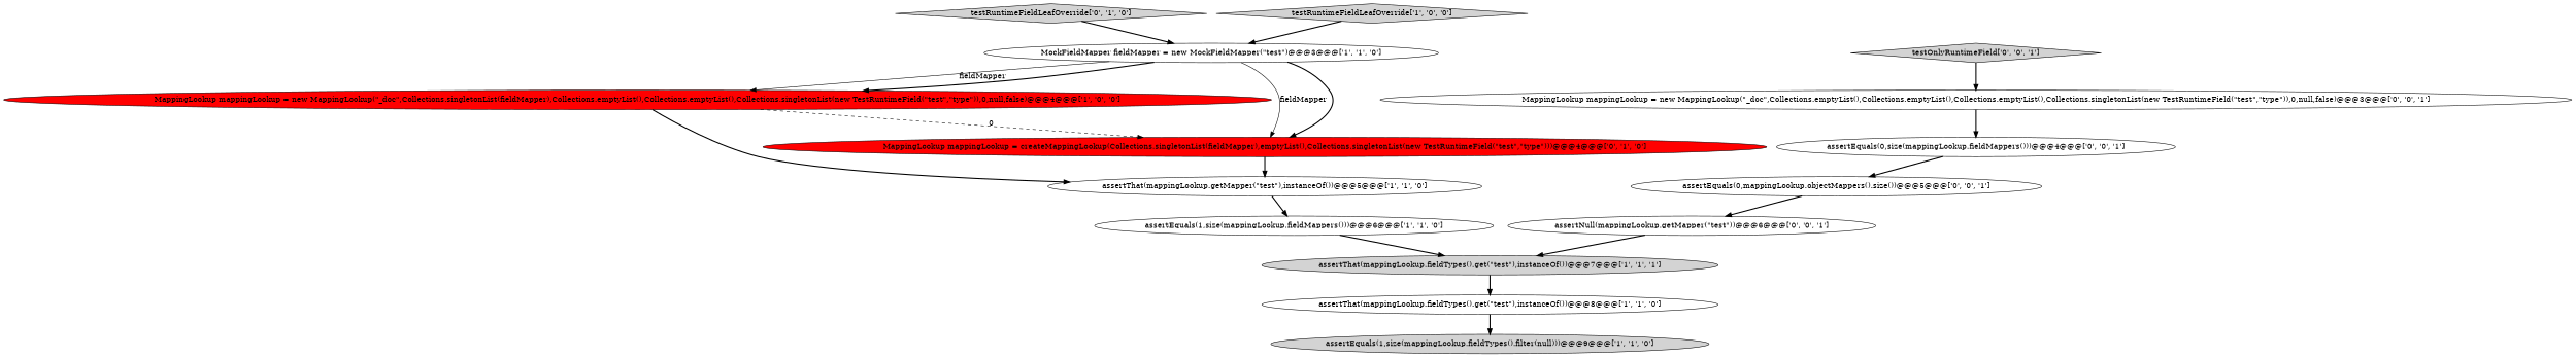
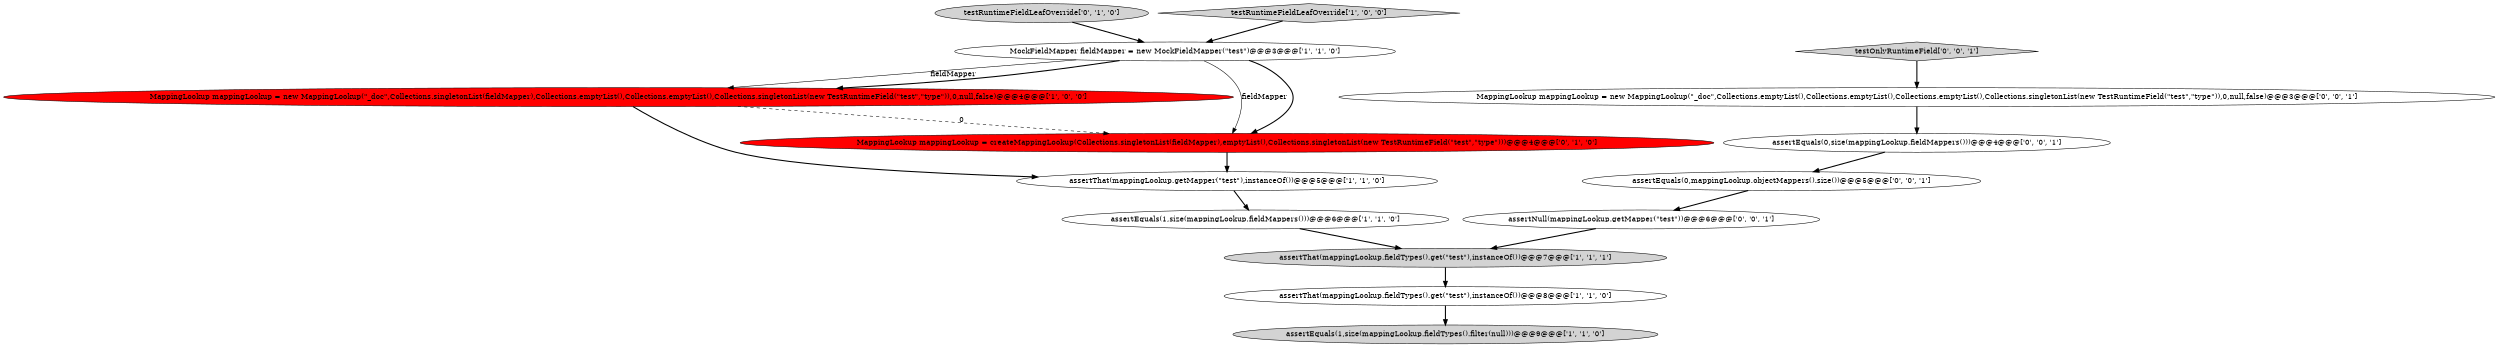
  digraph {
    node [fillcolor=white shape=ellipse style=filled]
    edge [style=bold]
    n1 [fillcolor=red label="MappingLookup mappingLookup = new MappingLookup(\"_doc\",Collections.singletonList(fieldMapper),Collections.emptyList(),Collections.emptyList(),Collections.singletonList(new TestRuntimeField(\"test\",\"type\")),0,null,false)@@@4@@@['1', '0', '0']"]
    n2 [fillcolor=red label="MappingLookup mappingLookup = createMappingLookup(Collections.singletonList(fieldMapper),emptyList(),Collections.singletonList(new TestRuntimeField(\"test\",\"type\")))@@@4@@@['0', '1', '0']"]
    n3 [label="assertThat(mappingLookup.getMapper(\"test\"),instanceOf())@@@5@@@['1', '1', '0']"]
    n4 [label="assertEquals(1,size(mappingLookup.fieldMappers()))@@@6@@@['1', '1', '0']"]
    n5 [label="MappingLookup mappingLookup = new MappingLookup(\"_doc\",Collections.emptyList(),Collections.emptyList(),Collections.emptyList(),Collections.singletonList(new TestRuntimeField(\"test\",\"type\")),0,null,false)@@@3@@@['0', '0', '1']"]
    n6 [label="assertEquals(0,size(mappingLookup.fieldMappers()))@@@4@@@['0', '0', '1']"]
    n7 [fillcolor=lightgray label="assertEquals(1,size(mappingLookup.fieldTypes().filter(null)))@@@9@@@['1', '1', '0']"]
    n8 [fillcolor=lightgray label="testOnlyRuntimeField['0', '0', '1']" shape=diamond]
    n9 [label="assertThat(mappingLookup.fieldTypes().get(\"test\"),instanceOf())@@@8@@@['1', '1', '0']"]
    n10 [label="assertEquals(0,mappingLookup.objectMappers().size())@@@5@@@['0', '0', '1']"]
    n11 [fillcolor=lightgray label="assertThat(mappingLookup.fieldTypes().get(\"test\"),instanceOf())@@@7@@@['1', '1', '1']"]
-   n12 [fillcolor=lightgray label="testRuntimeFieldLeafOverride['0', '1', '0']" shape=diamond]
+   n12 [fillcolor=lightgray label="testRuntimeFieldLeafOverride['0', '1', '0']"]
    n13 [label="MockFieldMapper fieldMapper = new MockFieldMapper(\"test\")@@@3@@@['1', '1', '0']"]
    n14 [label="assertNull(mappingLookup.getMapper(\"test\"))@@@6@@@['0', '0', '1']"]
    n15 [fillcolor=lightgray label="testRuntimeFieldLeafOverride['1', '0', '0']" shape=diamond]
    n1 -> n2 [label=0 style=dashed]
    n1 -> n3
    n2 -> n3
    n3 -> n4
    n4 -> n11
    n5 -> n6
    n6 -> n10
    n8 -> n5
    n9 -> n7
    n10 -> n14
    n11 -> n9
    n12 -> n13
    n13 -> n1 [label=fieldMapper style=solid]
    n13 -> n1
    n13 -> n2 [label=fieldMapper style=solid]
    n13 -> n2
    n14 -> n11
    n15 -> n13
  }
